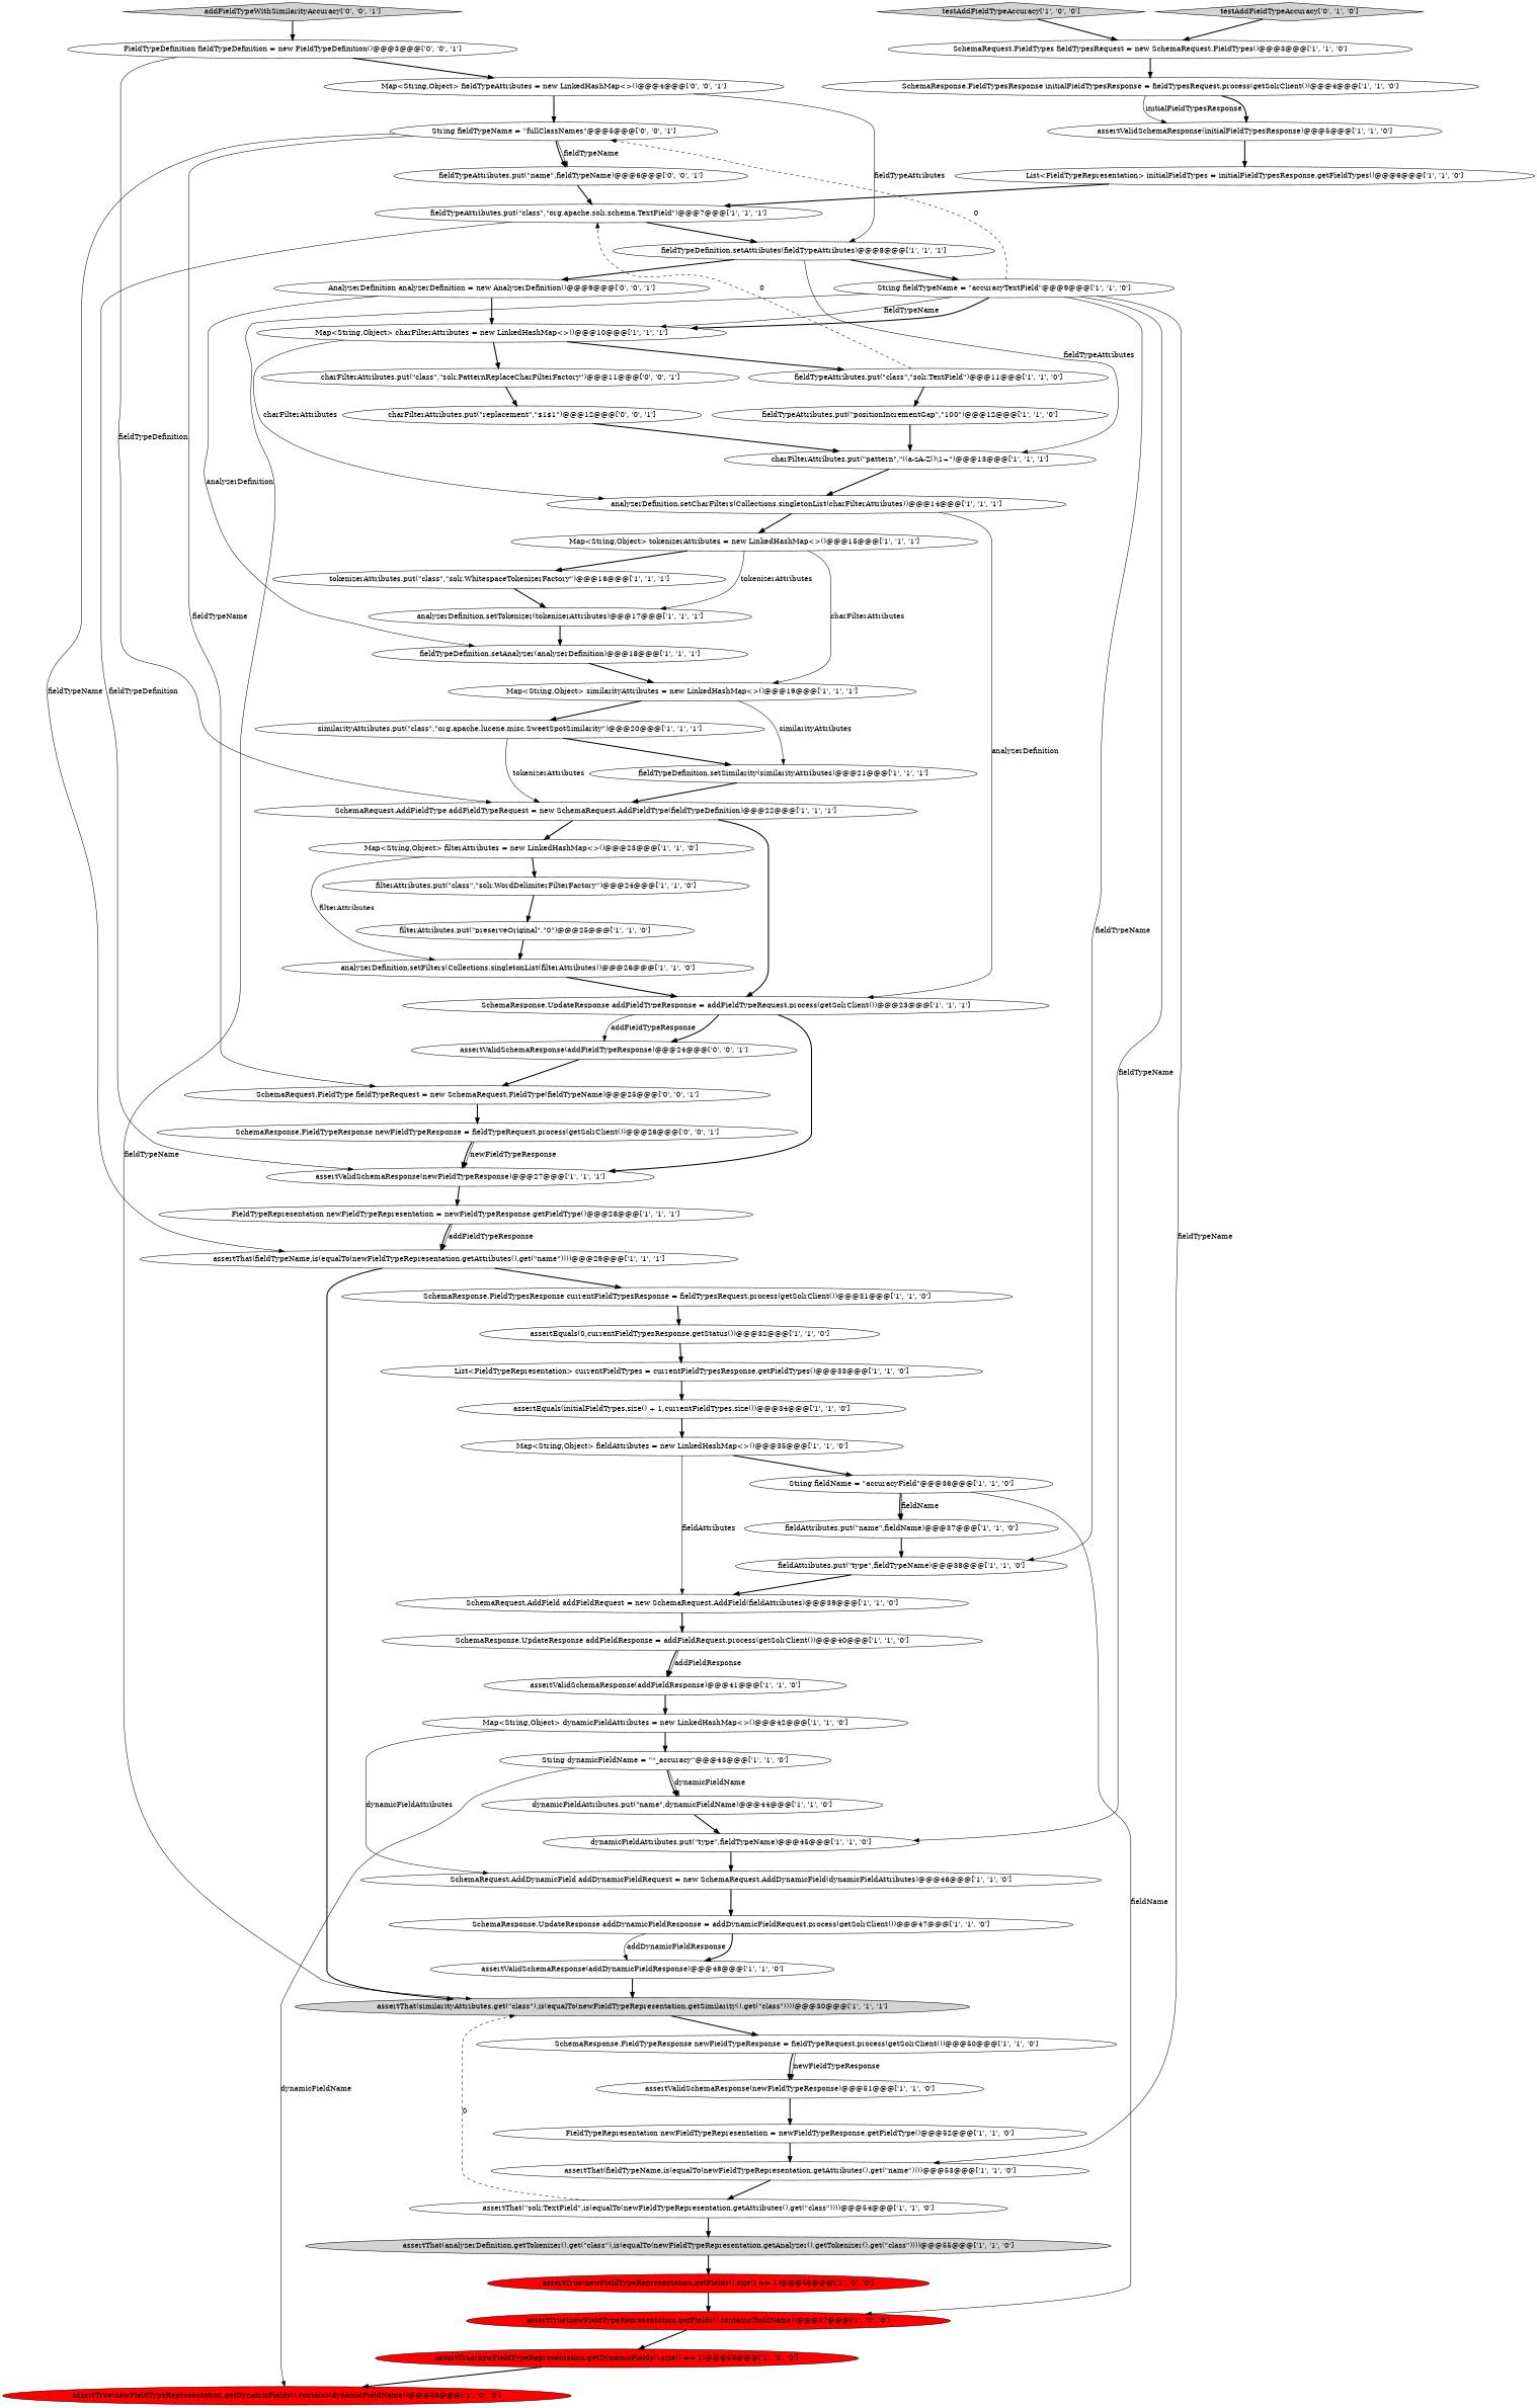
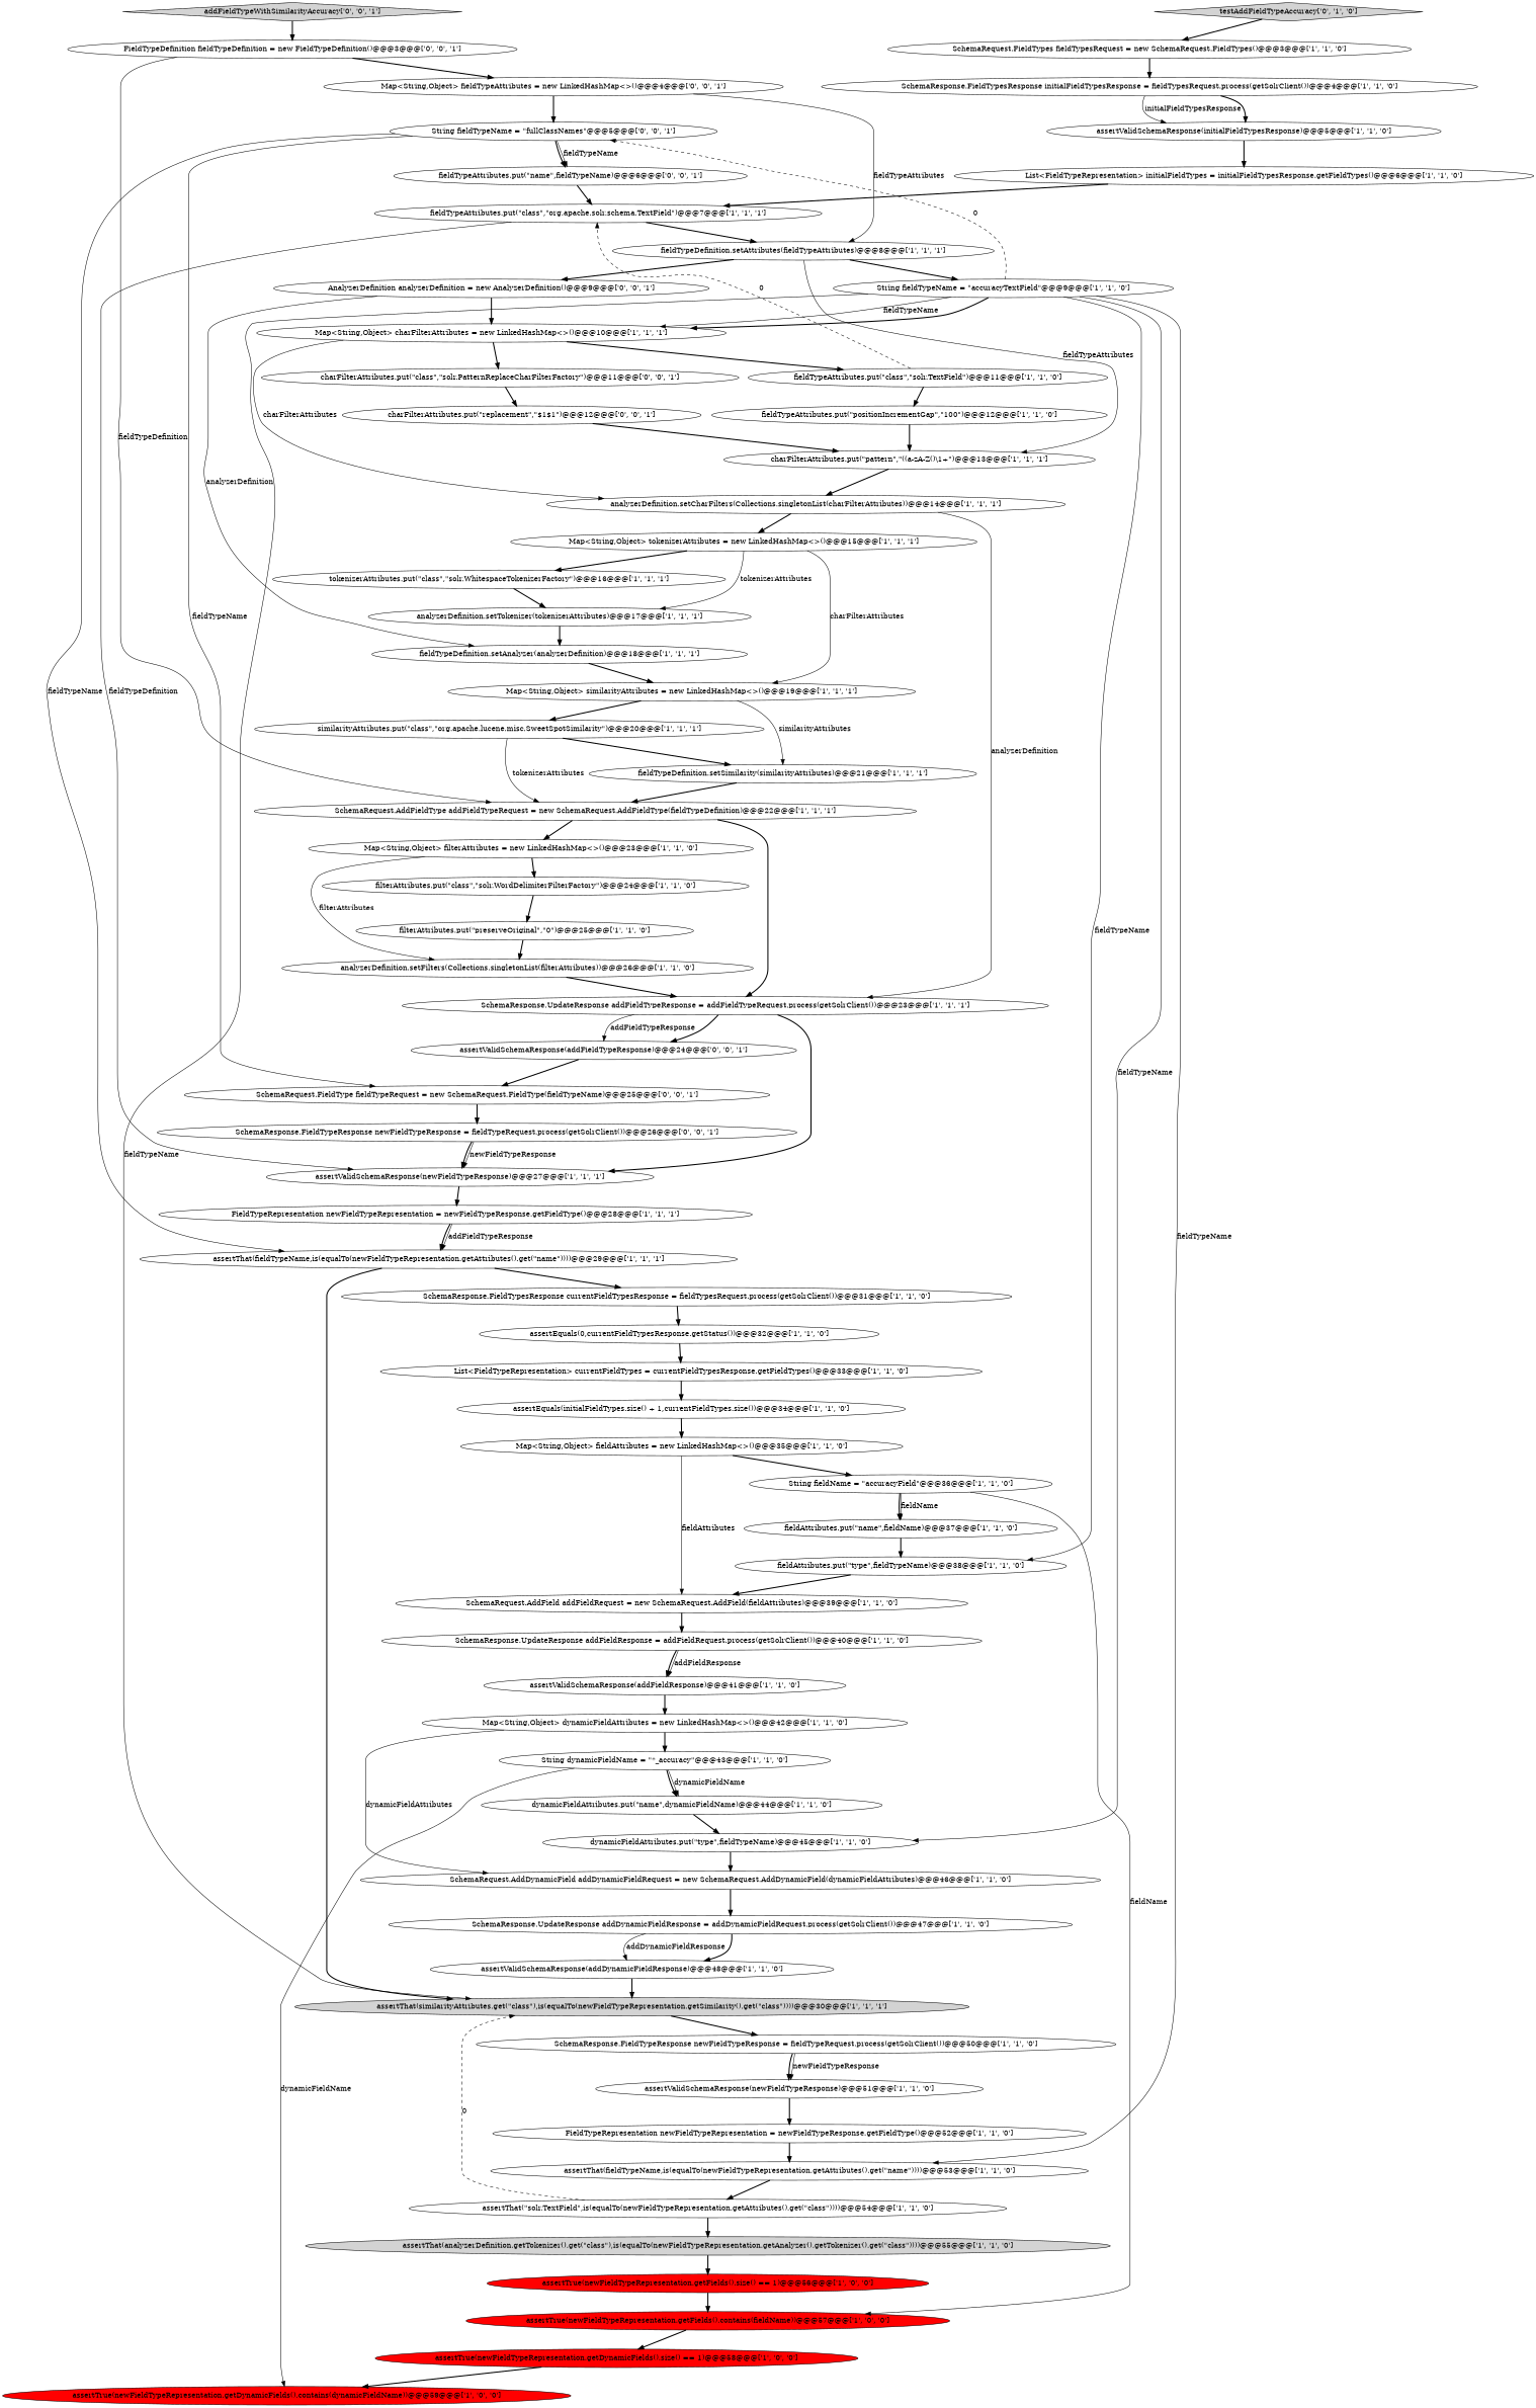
  digraph {
    node [fillcolor=white shape=ellipse style=filled]
    edge [style=bold]
    n1 [label="assertValidSchemaResponse(addFieldResponse)@@@41@@@['1', '1', '0']"]
    n2 [label="Map<String,Object> dynamicFieldAttributes = new LinkedHashMap<>()@@@42@@@['1', '1', '0']"]
    n3 [label="SchemaRequest.FieldTypes fieldTypesRequest = new SchemaRequest.FieldTypes()@@@3@@@['1', '1', '0']"]
    n4 [label="SchemaResponse.FieldTypesResponse initialFieldTypesResponse = fieldTypesRequest.process(getSolrClient())@@@4@@@['1', '1', '0']"]
    n5 [label="analyzerDefinition.setCharFilters(Collections.singletonList(charFilterAttributes))@@@14@@@['1', '1', '1']"]
    n6 [label="SchemaResponse.UpdateResponse addFieldTypeResponse = addFieldTypeRequest.process(getSolrClient())@@@23@@@['1', '1', '1']"]
    n7 [label="Map<String,Object> tokenizerAttributes = new LinkedHashMap<>()@@@15@@@['1', '1', '1']"]
    n8 [label="filterAttributes.put(\"preserveOriginal\",\"0\")@@@25@@@['1', '1', '0']"]
    n9 [label="analyzerDefinition.setFilters(Collections.singletonList(filterAttributes))@@@26@@@['1', '1', '0']"]
    n10 [label="assertValidSchemaResponse(initialFieldTypesResponse)@@@5@@@['1', '1', '0']"]
    n11 [label="FieldTypeRepresentation newFieldTypeRepresentation = newFieldTypeResponse.getFieldType()@@@28@@@['1', '1', '1']"]
    n12 [label="assertThat(fieldTypeName,is(equalTo(newFieldTypeRepresentation.getAttributes().get(\"name\"))))@@@29@@@['1', '1', '1']"]
    n13 [label="dynamicFieldAttributes.put(\"name\",dynamicFieldName)@@@44@@@['1', '1', '0']"]
    n14 [label="dynamicFieldAttributes.put(\"type\",fieldTypeName)@@@45@@@['1', '1', '0']"]
    n15 [label="assertValidSchemaResponse(addDynamicFieldResponse)@@@48@@@['1', '1', '0']"]
    n16 [fillcolor=lightgray label="assertThat(similarityAttributes.get(\"class\"),is(equalTo(newFieldTypeRepresentation.getSimilarity().get(\"class\"))))@@@30@@@['1', '1', '1']"]
    n17 [label="SchemaResponse.FieldTypesResponse currentFieldTypesResponse = fieldTypesRequest.process(getSolrClient())@@@31@@@['1', '1', '0']"]
    n18 [label="assertEquals(0,currentFieldTypesResponse.getStatus())@@@32@@@['1', '1', '0']"]
    n19 [fillcolor=red label="assertTrue(newFieldTypeRepresentation.getFields().size() == 1)@@@56@@@['1', '0', '0']"]
    n20 [fillcolor=red label="assertTrue(newFieldTypeRepresentation.getFields().contains(fieldName))@@@57@@@['1', '0', '0']"]
    n21 [label="assertValidSchemaResponse(newFieldTypeResponse)@@@27@@@['1', '1', '1']"]
    n22 [label="String dynamicFieldName = \"*_accuracy\"@@@43@@@['1', '1', '0']"]
    n23 [label="SchemaRequest.AddDynamicField addDynamicFieldRequest = new SchemaRequest.AddDynamicField(dynamicFieldAttributes)@@@46@@@['1', '1', '0']"]
    n24 [label="SchemaResponse.UpdateResponse addDynamicFieldResponse = addDynamicFieldRequest.process(getSolrClient())@@@47@@@['1', '1', '0']"]
    n25 [label="assertEquals(initialFieldTypes.size() + 1,currentFieldTypes.size())@@@34@@@['1', '1', '0']"]
    n26 [label="Map<String,Object> fieldAttributes = new LinkedHashMap<>()@@@35@@@['1', '1', '0']"]
    n27 [label="AnalyzerDefinition analyzerDefinition = new AnalyzerDefinition()@@@9@@@['0', '0', '1']"]
    n28 [label="fieldTypeDefinition.setAnalyzer(analyzerDefinition)@@@18@@@['1', '1', '1']"]
    n29 [label="Map<String,Object> charFilterAttributes = new LinkedHashMap<>()@@@10@@@['1', '1', '1']"]
    n30 [label="String fieldTypeName = \"fullClassNames\"@@@5@@@['0', '0', '1']"]
    n31 [label="fieldTypeAttributes.put(\"name\",fieldTypeName)@@@6@@@['0', '0', '1']"]
    n32 [label="SchemaRequest.FieldType fieldTypeRequest = new SchemaRequest.FieldType(fieldTypeName)@@@25@@@['0', '0', '1']"]
    n33 [fillcolor=lightgray label="testAddFieldTypeAccuracy['0', '1', '0']" shape=diamond]
    n34 [label="fieldAttributes.put(\"name\",fieldName)@@@37@@@['1', '1', '0']"]
    n35 [label="fieldAttributes.put(\"type\",fieldTypeName)@@@38@@@['1', '1', '0']"]
    n36 [label="assertValidSchemaResponse(addFieldTypeResponse)@@@24@@@['0', '0', '1']"]
    n37 [label="SchemaRequest.AddField addFieldRequest = new SchemaRequest.AddField(fieldAttributes)@@@39@@@['1', '1', '0']"]
    n38 [label="String fieldName = \"accuracyField\"@@@36@@@['1', '1', '0']"]
    n39 [fillcolor=red label="assertTrue(newFieldTypeRepresentation.getDynamicFields().size() == 1)@@@58@@@['1', '0', '0']"]
    n40 [label="Map<String,Object> similarityAttributes = new LinkedHashMap<>()@@@19@@@['1', '1', '1']"]
    n41 [label="assertThat(fieldTypeName,is(equalTo(newFieldTypeRepresentation.getAttributes().get(\"name\"))))@@@53@@@['1', '1', '0']"]
    n42 [label="assertThat(\"solr.TextField\",is(equalTo(newFieldTypeRepresentation.getAttributes().get(\"class\"))))@@@54@@@['1', '1', '0']"]
    n43 [label="Map<String,Object> fieldTypeAttributes = new LinkedHashMap<>()@@@4@@@['0', '0', '1']"]
    n44 [label="fieldTypeDefinition.setAttributes(fieldTypeAttributes)@@@8@@@['1', '1', '1']"]
    n45 [label="SchemaResponse.FieldTypeResponse newFieldTypeResponse = fieldTypeRequest.process(getSolrClient())@@@26@@@['0', '0', '1']"]
    n46 [label="fieldTypeAttributes.put(\"positionIncrementGap\",\"100\")@@@12@@@['1', '1', '0']"]
    n47 [label="charFilterAttributes.put(\"pattern\",\"((a-zA-Z()\\1+\")@@@13@@@['1', '1', '1']"]
    n48 [label="tokenizerAttributes.put(\"class\",\"solr.WhitespaceTokenizerFactory\")@@@16@@@['1', '1', '1']"]
    n49 [label="analyzerDefinition.setTokenizer(tokenizerAttributes)@@@17@@@['1', '1', '1']"]
-   n50 [fillcolor=lightgray label="testAddFieldTypeAccuracy['1', '0', '0']" shape=diamond]
    n51 [label="SchemaResponse.UpdateResponse addFieldResponse = addFieldRequest.process(getSolrClient())@@@40@@@['1', '1', '0']"]
    n52 [fillcolor=red label="assertTrue(newFieldTypeRepresentation.getDynamicFields().contains(dynamicFieldName))@@@59@@@['1', '0', '0']"]
    n53 [label="similarityAttributes.put(\"class\",\"org.apache.lucene.misc.SweetSpotSimilarity\")@@@20@@@['1', '1', '1']"]
    n54 [label="fieldTypeDefinition.setSimilarity(similarityAttributes)@@@21@@@['1', '1', '1']"]
    n55 [label="SchemaRequest.AddFieldType addFieldTypeRequest = new SchemaRequest.AddFieldType(fieldTypeDefinition)@@@22@@@['1', '1', '1']"]
    n56 [label="Map<String,Object> filterAttributes = new LinkedHashMap<>()@@@23@@@['1', '1', '0']"]
    n57 [label="FieldTypeDefinition fieldTypeDefinition = new FieldTypeDefinition()@@@3@@@['0', '0', '1']"]
    n58 [label="fieldTypeAttributes.put(\"class\",\"org.apache.solr.schema.TextField\")@@@7@@@['1', '1', '1']"]
    n59 [label="List<FieldTypeRepresentation> initialFieldTypes = initialFieldTypesResponse.getFieldTypes()@@@6@@@['1', '1', '0']"]
    n60 [label="charFilterAttributes.put(\"class\",\"solr.PatternReplaceCharFilterFactory\")@@@11@@@['0', '0', '1']"]
    n61 [label="charFilterAttributes.put(\"replacement\",\"$1$1\")@@@12@@@['0', '0', '1']"]
    n62 [label="List<FieldTypeRepresentation> currentFieldTypes = currentFieldTypesResponse.getFieldTypes()@@@33@@@['1', '1', '0']"]
    n63 [label="SchemaResponse.FieldTypeResponse newFieldTypeResponse = fieldTypeRequest.process(getSolrClient())@@@50@@@['1', '1', '0']"]
    n64 [label="assertValidSchemaResponse(newFieldTypeResponse)@@@51@@@['1', '1', '0']"]
    n65 [label="String fieldTypeName = \"accuracyTextField\"@@@9@@@['1', '1', '0']"]
    n66 [label="FieldTypeRepresentation newFieldTypeRepresentation = newFieldTypeResponse.getFieldType()@@@52@@@['1', '1', '0']"]
    n67 [label="filterAttributes.put(\"class\",\"solr.WordDelimiterFilterFactory\")@@@24@@@['1', '1', '0']"]
    n68 [fillcolor=lightgray label="assertThat(analyzerDefinition.getTokenizer().get(\"class\"),is(equalTo(newFieldTypeRepresentation.getAnalyzer().getTokenizer().get(\"class\"))))@@@55@@@['1', '1', '0']"]
    n69 [label="fieldTypeAttributes.put(\"class\",\"solr.TextField\")@@@11@@@['1', '1', '0']"]
    n70 [fillcolor=lightgray label="addFieldTypeWithSimilarityAccuracy['0', '0', '1']" shape=diamond]
    n1 -> n2
    n2 -> n22
    n2 -> n23 [label=dynamicFieldAttributes style=solid]
    n3 -> n4
    n4 -> n10 [label=initialFieldTypesResponse style=solid]
    n4 -> n10
    n5 -> n6 [label=analyzerDefinition style=solid]
    n5 -> n7
    n6 -> n21
    n6 -> n36
    n6 -> n36 [label=addFieldTypeResponse style=solid]
    n7 -> n40 [label=charFilterAttributes style=solid]
    n7 -> n48
    n7 -> n49 [label=tokenizerAttributes style=solid]
    n8 -> n9
    n9 -> n6
    n10 -> n59
    n11 -> n12
    n11 -> n12 [label=addFieldTypeResponse style=solid]
    n12 -> n16
    n12 -> n17
    n13 -> n14
    n14 -> n23
    n15 -> n16
    n16 -> n63
    n17 -> n18
    n18 -> n62
    n19 -> n20
    n20 -> n39
    n21 -> n11
    n22 -> n13 [label=dynamicFieldName style=solid]
    n22 -> n13
    n22 -> n52 [label=dynamicFieldName style=solid]
    n23 -> n24
    n24 -> n15
    n24 -> n15 [label=addDynamicFieldResponse style=solid]
    n25 -> n26
    n26 -> n37 [label=fieldAttributes style=solid]
    n26 -> n38
    n27 -> n28 [label=analyzerDefinition style=solid]
    n27 -> n29
    n28 -> n40
    n29 -> n5 [label=charFilterAttributes style=solid]
    n29 -> n60
    n29 -> n69
    n30 -> n12 [label=fieldTypeName style=solid]
    n30 -> n31 [label=fieldTypeName style=solid]
    n30 -> n31
    n30 -> n32 [label=fieldTypeName style=solid]
    n31 -> n58
    n32 -> n45
    n33 -> n3
    n34 -> n35
    n35 -> n37
    n36 -> n32
    n37 -> n51
    n38 -> n20 [label=fieldName style=solid]
    n38 -> n34
    n38 -> n34 [label=fieldName style=solid]
    n39 -> n52
    n40 -> n53
    n40 -> n54 [label=similarityAttributes style=solid]
    n41 -> n42
    n42 -> n16 [label=0 style=dashed]
    n42 -> n68
    n43 -> n30
    n43 -> n44 [label=fieldTypeAttributes style=solid]
    n44 -> n27
    n44 -> n47 [label=fieldTypeAttributes style=solid]
    n44 -> n65
    n45 -> n21
    n45 -> n21 [label=newFieldTypeResponse style=solid]
    n46 -> n47
    n47 -> n5
    n48 -> n49
    n49 -> n28
-   n50 -> n3
    n51 -> n1
    n51 -> n1 [label=addFieldResponse style=solid]
    n53 -> n54
    n53 -> n55 [label=tokenizerAttributes style=solid]
    n54 -> n55
    n55 -> n6
    n55 -> n56
    n56 -> n9 [label=filterAttributes style=solid]
    n56 -> n67
    n57 -> n43
    n57 -> n55 [label=fieldTypeDefinition style=solid]
    n58 -> n21 [label=fieldTypeDefinition style=solid]
    n58 -> n44
    n59 -> n58
    n60 -> n61
    n61 -> n47
    n62 -> n25
    n63 -> n64 [label=newFieldTypeResponse style=solid]
    n63 -> n64
    n64 -> n66
    n65 -> n14 [label=fieldTypeName style=solid]
    n65 -> n16 [label=fieldTypeName style=solid]
    n65 -> n29
    n65 -> n29 [label=fieldTypeName style=solid]
    n65 -> n30 [label=0 style=dashed]
    n65 -> n35 [label=fieldTypeName style=solid]
    n65 -> n41 [label=fieldTypeName style=solid]
    n66 -> n41
    n67 -> n8
    n68 -> n19
    n69 -> n46
    n69 -> n58 [label=0 style=dashed]
    n70 -> n57
  }
